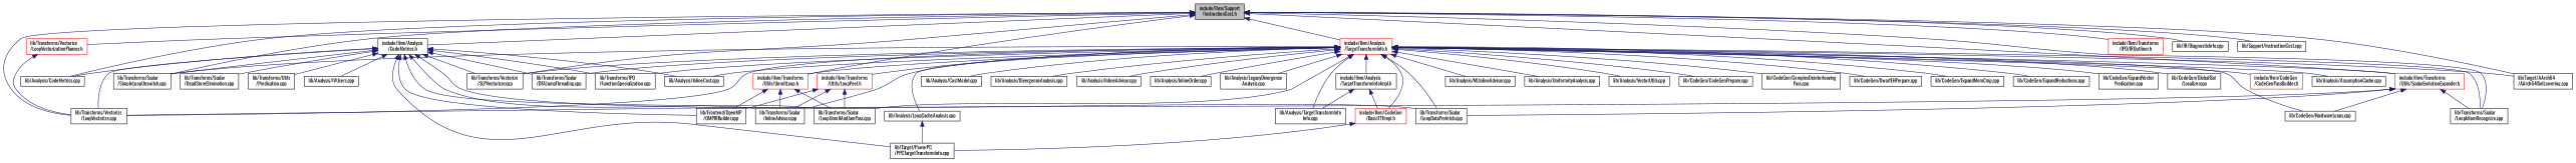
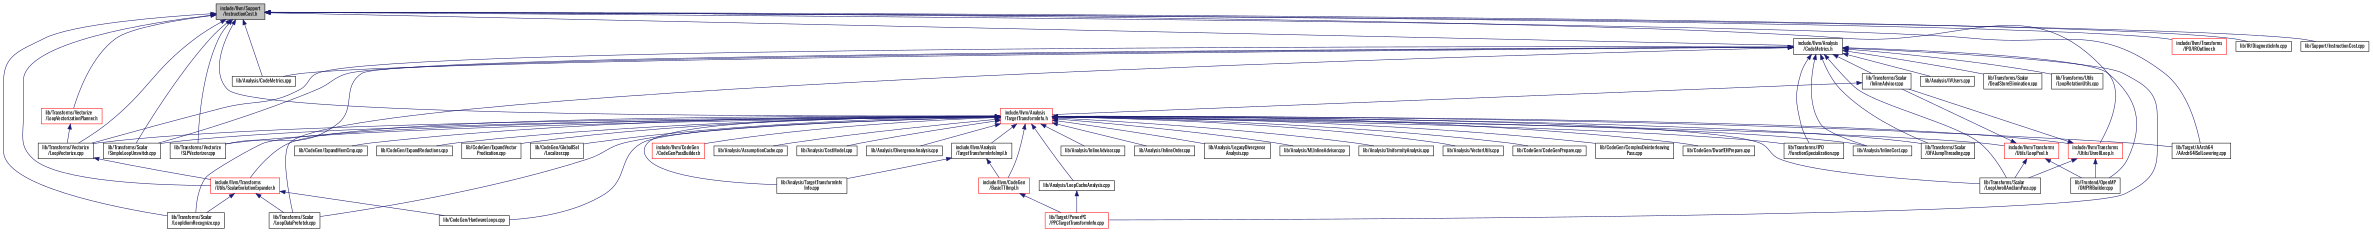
  digraph {
    fontname=Oswald
    node [color=black fontname=Oswald fontsize=10 shape=record]
    edge [color=midnightblue dir=back fontname=Oswald fontsize=10 labelfontname=Helvetica labelfontsize=10 style=solid]
    n1 [fillcolor=grey75 fontcolor=black height=0.2 label="include/llvm/Support\l/InstructionCost.h" style=filled width=0.4]
    n2 [height=0.2 label="include/llvm/Analysis\l/CodeMetrics.h" width=0.4]
    n3 [height=0.2 label="lib/Analysis/CodeMetrics.cpp" width=0.4]
    n4 [height=0.2 label="lib/Transforms/Scalar\l/SimpleLoopUnswitch.cpp" width=0.4]
    n5 [height=0.2 label="lib/Transforms/Vectorize\l/LoopVectorize.cpp" width=0.4]
    n6 [height=0.2 label="lib/Transforms/Vectorize\l/SLPVectorizer.cpp" width=0.4]
    n7 [color=red height=0.2 label="include/llvm/Analysis\l/TargetTransformInfo.h" width=0.4]
    n8 [color=red height=0.2 label="include/llvm/Transforms\l/Utils/ScalarEvolutionExpander.h" width=0.4]
    n9 [height=0.2 label="lib/Transforms/Scalar\l/LoopIdiomRecognize.cpp" width=0.4]
    n10 [color=red height=0.2 label="include/llvm/Transforms\l/Utils/UnrollLoop.h" width=0.4]
    n11 [height=0.2 label="lib/Target/AArch64\l/AArch64ISelLowering.cpp" width=0.4]
    n12 [color=red height=0.2 label="include/llvm/Transforms\l/IPO/IROutliner.h" width=0.4]
    n13 [height=0.2 label="lib/IR/DiagnosticInfo.cpp" width=0.4]
    n14 [height=0.2 label="lib/Support/InstructionCost.cpp" width=0.4]
    n15 [color=red height=0.2 label="lib/Transforms/Vectorize\l/LoopVectorizationPlanner.h" width=0.4]
    n16 [height=0.2 label="lib/Transforms/IPO\l/FunctionSpecialization.cpp" width=0.4]
    n17 [height=0.2 label="lib/Analysis/InlineCost.cpp" width=0.4]
    n18 [height=0.2 label="lib/Analysis/IVUsers.cpp" width=0.4]
    n19 [height=0.2 label="lib/Frontend/OpenMP\l/OMPIRBuilder.cpp" width=0.4]
-   n20 [height=0.2 label="lib/Target/PowerPC\l/PPCTargetTransformInfo.cpp" width=0.4]
+   n20 [color=red height=0.2 label="lib/Target/PowerPC\l/PPCTargetTransformInfo.cpp" width=0.4]
    n21 [height=0.2 label="lib/Transforms/Scalar\l/DeadStoreElimination.cpp" width=0.4]
    n22 [height=0.2 label="lib/Transforms/Scalar\l/DFAJumpThreading.cpp" width=0.4]
    n23 [height=0.2 label="lib/Transforms/Scalar\l/LoopDataPrefetch.cpp" width=0.4]
    n24 [height=0.2 label="lib/Transforms/Scalar\l/LoopUnrollAndJamPass.cpp" width=0.4]
    n25 [height=0.2 label="lib/Transforms/Scalar\l/InlineAdvisor.cpp" width=0.4]
-   n26 [height=0.2 label="lib/Transforms/Utils\l/Predication.cpp" width=0.4]
+   n26 [height=0.2 label="lib/Transforms/Utils\l/LoopRotationUtils.cpp" width=0.4]
    n27 [height=0.2 label="include/llvm/Analysis\l/TargetTransformInfoImpl.h" width=0.4]
    n28 [color=red height=0.2 label="include/llvm/CodeGen\l/BasicTTIImpl.h" width=0.4]
    n29 [height=0.2 label="lib/Analysis/TargetTransformInfo\lInfo.cpp" width=0.4]
    n30 [color=red height=0.2 label="include/llvm/CodeGen\l/CodeGenPassBuilder.h" width=0.4]
    n31 [color=red height=0.2 label="include/llvm/Transforms\l/Utils/LoopPeel.h" width=0.4]
    n32 [height=0.2 label="lib/CodeGen/HardwareLoops.cpp" width=0.4]
    n33 [height=0.2 label="lib/Analysis/AssumptionCache.cpp" width=0.4]
    n34 [height=0.2 label="lib/Analysis/CostModel.cpp" width=0.4]
    n35 [height=0.2 label="lib/Analysis/DivergenceAnalysis.cpp" width=0.4]
    n36 [height=0.2 label="lib/Analysis/InlineAdvisor.cpp" width=0.4]
    n37 [height=0.2 label="lib/Analysis/InlineOrder.cpp" width=0.4]
    n38 [height=0.2 label="lib/Analysis/LegacyDivergence\lAnalysis.cpp" width=0.4]
    n39 [height=0.2 label="lib/Analysis/LoopCacheAnalysis.cpp" width=0.4]
    n40 [height=0.2 label="lib/Analysis/MLInlineAdvisor.cpp" width=0.4]
    n41 [height=0.2 label="lib/Analysis/UniformityAnalysis.cpp" width=0.4]
    n42 [height=0.2 label="lib/Analysis/VectorUtils.cpp" width=0.4]
    n43 [height=0.2 label="lib/CodeGen/CodeGenPrepare.cpp" width=0.4]
    n44 [height=0.2 label="lib/CodeGen/ComplexDeinterleaving\lPass.cpp" width=0.4]
    n45 [height=0.2 label="lib/CodeGen/DwarfEHPrepare.cpp" width=0.4]
    n46 [height=0.2 label="lib/CodeGen/ExpandMemCmp.cpp" width=0.4]
    n47 [height=0.2 label="lib/CodeGen/ExpandReductions.cpp" width=0.4]
    n48 [height=0.2 label="lib/CodeGen/ExpandVector\lPredication.cpp" width=0.4]
    n49 [height=0.2 label="lib/CodeGen/GlobalISel\l/Localizer.cpp" width=0.4]
    n1 -> n2
    n1 -> n3
    n1 -> n4
    n1 -> n5
    n1 -> n6
    n1 -> n7
    n1 -> n8
    n1 -> n9
    n1 -> n10
    n1 -> n11
    n1 -> n12
    n1 -> n13
    n1 -> n14
    n1 -> n15
    n2 -> n3
    n2 -> n4
    n2 -> n5
    n2 -> n6
    n2 -> n16
    n2 -> n17
    n2 -> n18
    n2 -> n19
    n2 -> n20
    n2 -> n21
    n2 -> n22
    n2 -> n23
    n2 -> n24
    n2 -> n25
    n2 -> n26
    n7 -> n4
    n7 -> n5
    n7 -> n6
    n7 -> n8
    n7 -> n9
    n7 -> n10
    n7 -> n11
    n7 -> n16
    n7 -> n17
    n7 -> n22
    n7 -> n23
    n7 -> n24
-   n7 -> n25
+   n25 -> n7
    n7 -> n27
    n7 -> n28
    n7 -> n29
    n7 -> n30
    n7 -> n31
    n7 -> n32
    n7 -> n33
    n7 -> n34
    n7 -> n35
    n7 -> n36
    n7 -> n37
    n7 -> n38
    n7 -> n39
    n7 -> n40
    n7 -> n41
    n7 -> n42
    n7 -> n43
    n7 -> n44
    n7 -> n45
    n7 -> n46
    n7 -> n47
    n7 -> n48
    n7 -> n49
-   n8 -> n5
+   n5 -> n8
    n8 -> n9
    n8 -> n23
    n8 -> n32
    n10 -> n19
    n10 -> n24
    n10 -> n25
    n15 -> n5
    n27 -> n28
    n27 -> n29
    n28 -> n20
    n31 -> n19
    n31 -> n24
    n31 -> n25
    n39 -> n20
  }
